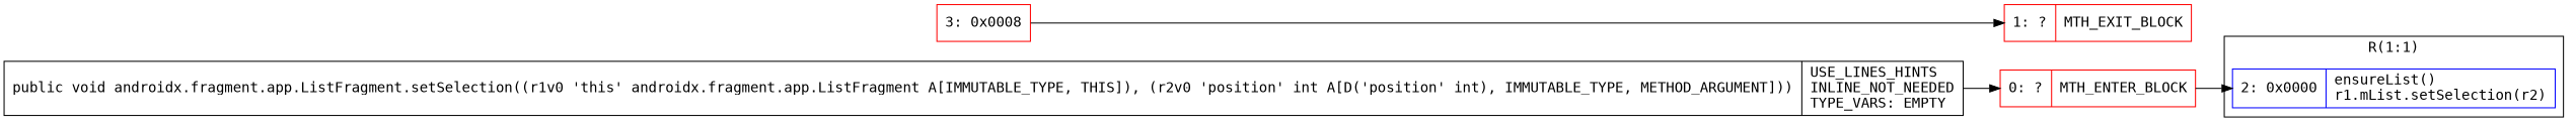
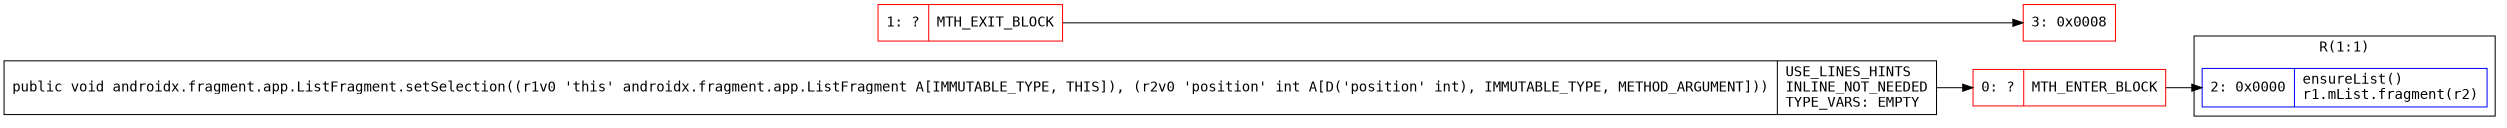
  digraph {
    fontname="DejaVu Sans Mono"
    rankdir=LR
    node [color=red fontname="DejaVu Sans Mono" shape=record]
    edge [fontname="DejaVu Sans Mono"]
-   n1 [color=blue label="{2\:\ 0x0000|ensureList()\lr1.mList.setSelection(r2)\l}"]
+   n1 [color=blue label="{2\:\ 0x0000|ensureList()\lr1.mList.fragment(r2)\l}"]
    n2 [label="{3\:\ 0x0008}"]
    n3 [label="{1\:\ ?|MTH_EXIT_BLOCK\l}"]
    n4 [label="{0\:\ ?|MTH_ENTER_BLOCK\l}"]
    n5 [label="{public void androidx.fragment.app.ListFragment.setSelection((r1v0 'this' androidx.fragment.app.ListFragment A[IMMUTABLE_TYPE, THIS]), (r2v0 'position' int A[D('position' int), IMMUTABLE_TYPE, METHOD_ARGUMENT]))  | USE_LINES_HINTS\lINLINE_NOT_NEEDED\lTYPE_VARS: EMPTY\l}" color=""]
    subgraph cluster_1 {
      label="R(1:1)"
      n1
    }
-   n2 -> n3
+   n3 -> n2
    n4 -> n1
    n5 -> n4
  }
